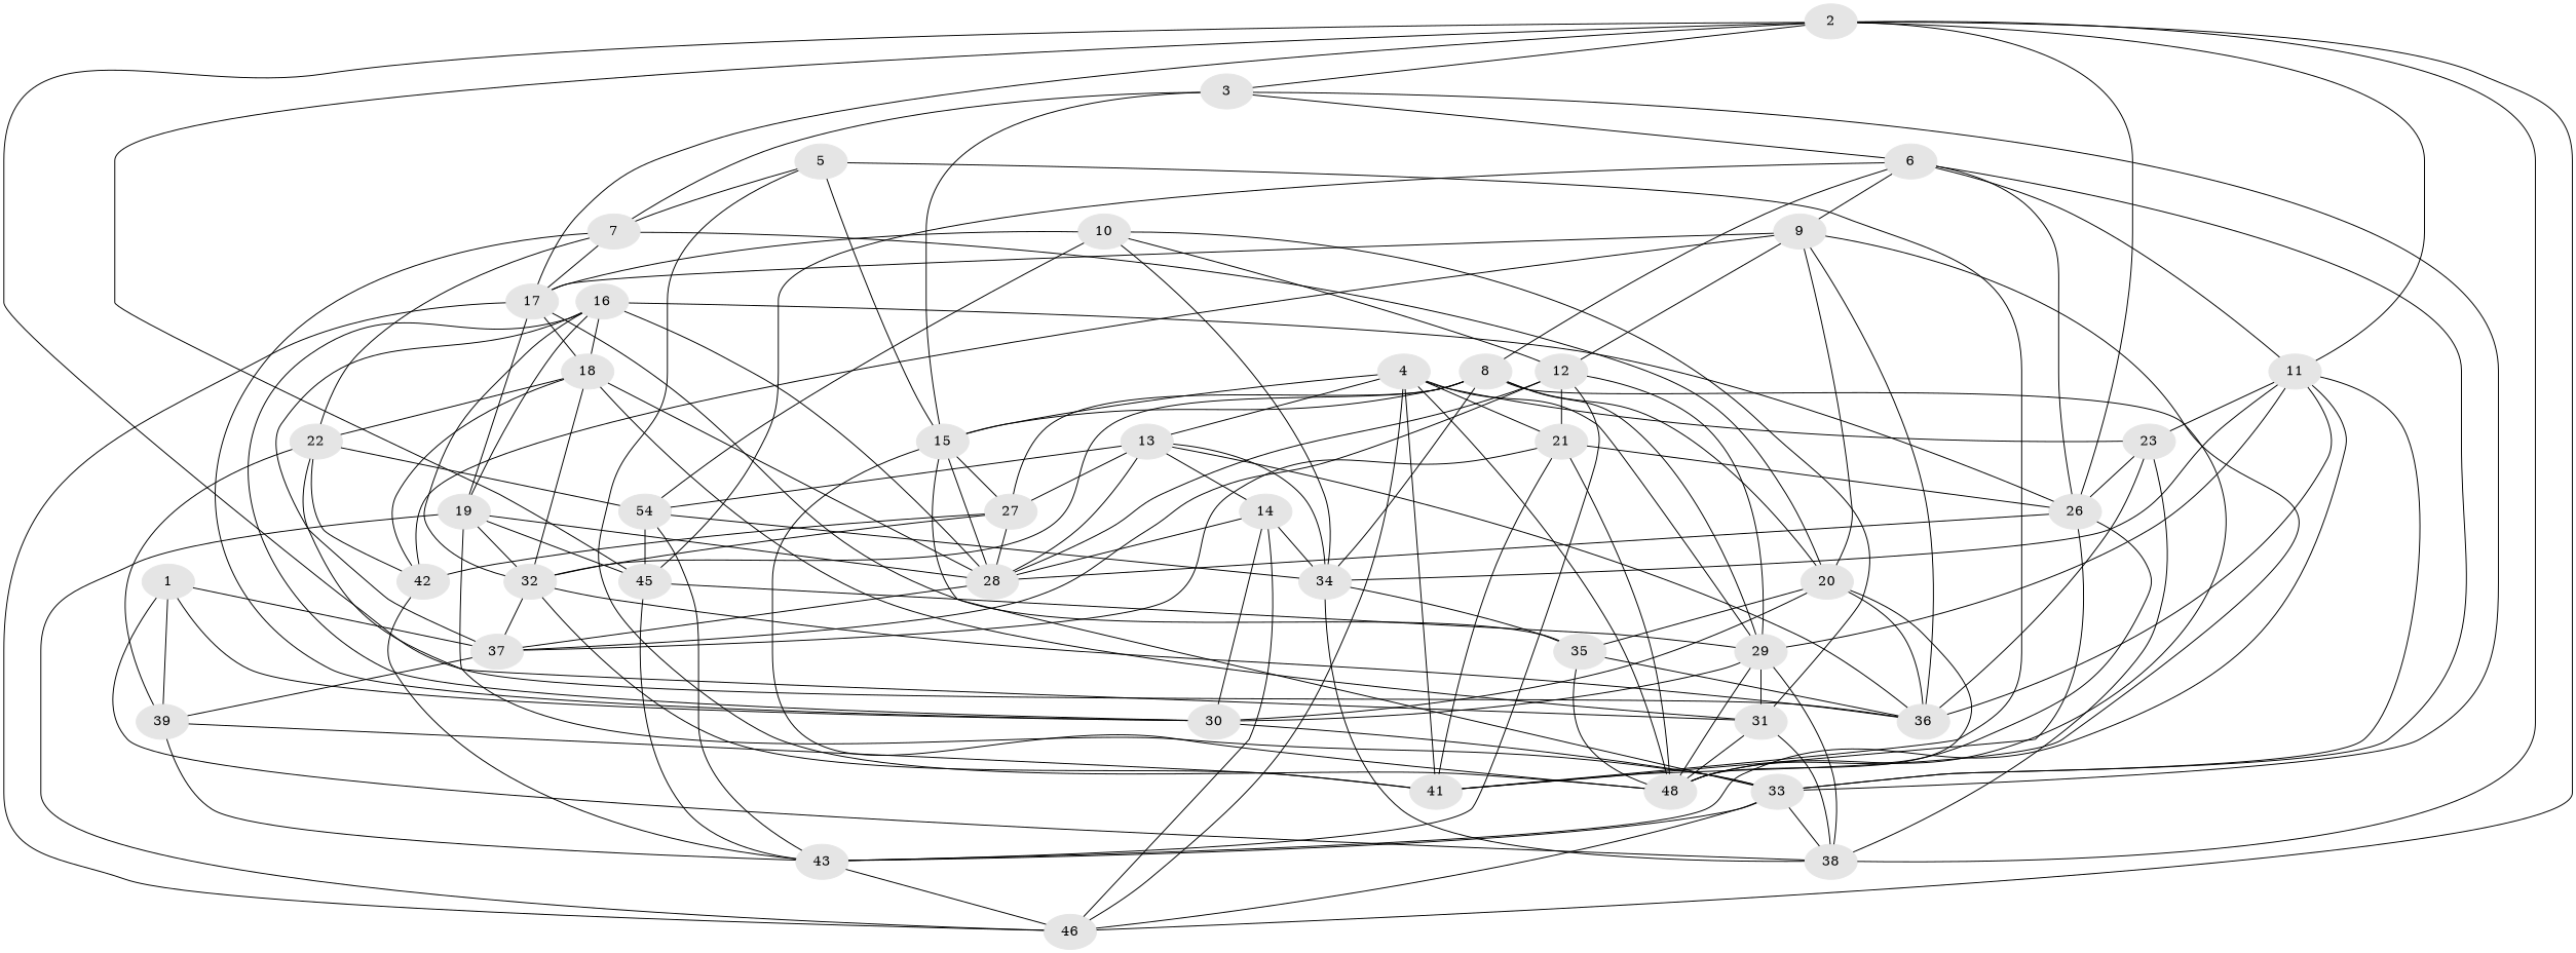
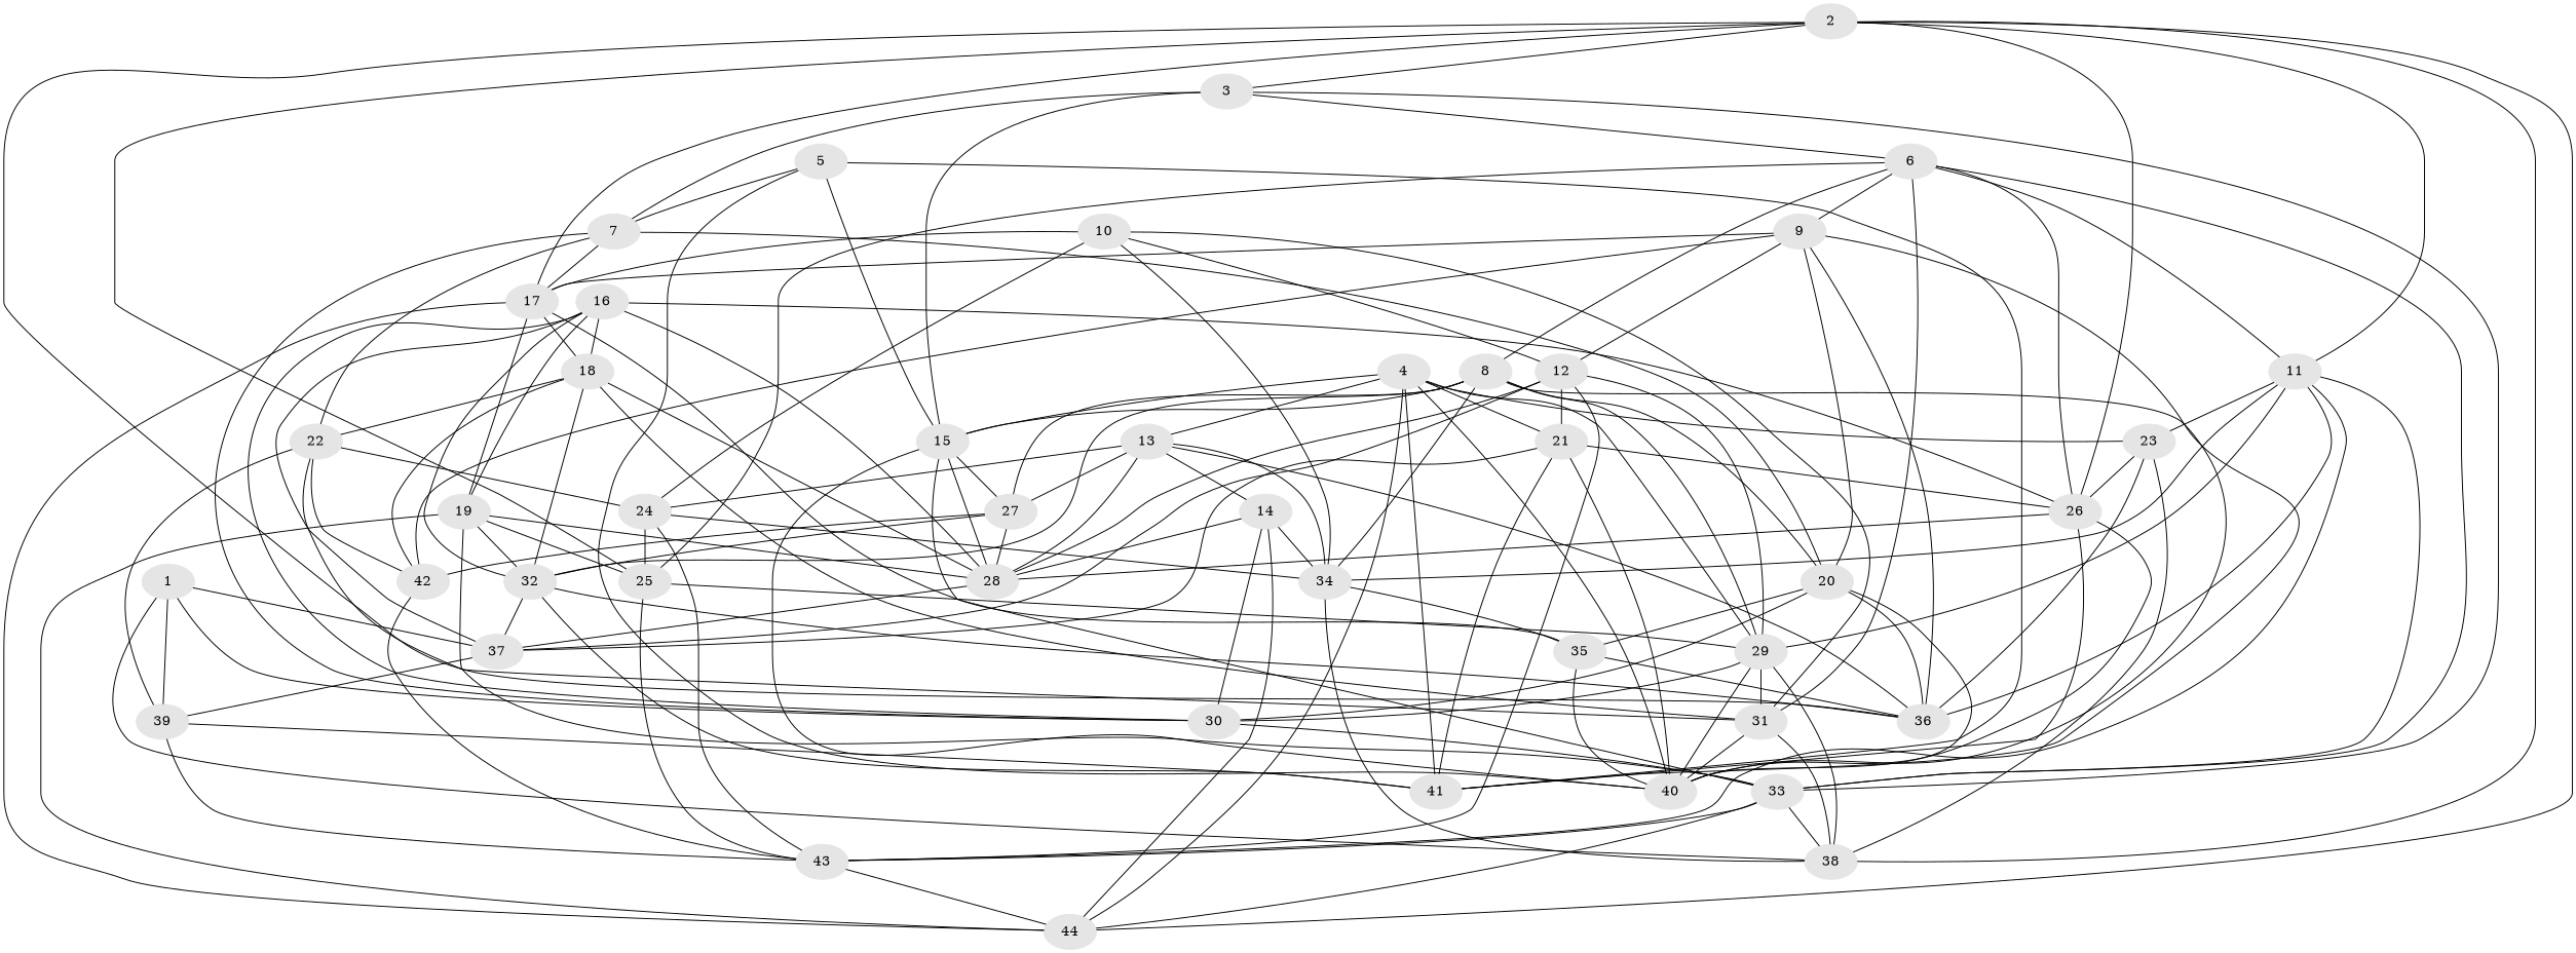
  graph {
    node [color=gray90 style=filled]
    edge [weight=1.0]
    1
    30
    37
    38
    39
    33
    41
    43
    2
    3
    11
    17
-   25 [label=45]
+   25
    26
    36
-   44 [label=46]
+   44
    6
    7
    15
    23
    29
    34
    18
    19
    35
-   40 [label=48]
+   40
    28
    8
    9
    31
    20
    22
    27
    4
    13
    21
-   24 [label=54]
+   24
    14
    5
    32
    12
    42
    10
    16
    1 -- 30
    1 -- 37
    1 -- 38
    1 -- 39
    30 -- 33
    37 -- 39 [weight=2.0]
    39 -- 41
    39 -- 43
    33 -- 38
    33 -- 43
    33 -- 44
    43 -- 44
    2 -- 38
    2 -- 3
    2 -- 11
    2 -- 17
    2 -- 25
    2 -- 26
    2 -- 36
    2 -- 44
    3 -- 33
    3 -- 6
    3 -- 7 [weight=2.0]
    3 -- 15
    11 -- 33 [weight=2.0]
    11 -- 43
    11 -- 36
    11 -- 23 [weight=2.0]
    11 -- 29
    11 -- 34
    17 -- 44
    17 -- 18
    17 -- 19
    17 -- 35
    25 -- 43
    25 -- 29
    26 -- 41
    26 -- 40
    26 -- 28
    6 -- 33
    6 -- 11
    6 -- 25
    6 -- 26
    6 -- 8
    6 -- 9
+   6 -- 31
    7 -- 30
    7 -- 17
    7 -- 20
    7 -- 22
    15 -- 33
    15 -- 40
    15 -- 28
    15 -- 27
    23 -- 38
    23 -- 26
    23 -- 36
    29 -- 30
    29 -- 38
    29 -- 40
    29 -- 31
    34 -- 38 [weight=2.0]
    34 -- 35 [weight=2.0]
    18 -- 28
    18 -- 31 [weight=2.0]
    18 -- 22
    18 -- 32
    18 -- 42
    19 -- 33
    19 -- 25
    19 -- 44 [weight=2.0]
    19 -- 28
    19 -- 32 [weight=3.0]
    35 -- 36
    35 -- 40
    28 -- 37
    8 -- 15
    8 -- 29
    8 -- 34
    8 -- 40
    8 -- 20
    8 -- 27
    8 -- 32
    9 -- 41
    9 -- 17
    9 -- 36
    9 -- 20
    9 -- 12
    9 -- 42 [weight=2.0]
    31 -- 38
    31 -- 40
    20 -- 30 [weight=2.0]
    20 -- 36
    20 -- 35
    20 -- 40
    22 -- 39 [weight=3.0]
    22 -- 31
    22 -- 24
    22 -- 42
    27 -- 28
    27 -- 32
    27 -- 42
    4 -- 41
    4 -- 44
    4 -- 15
    4 -- 23
    4 -- 29
    4 -- 40
    4 -- 13
    4 -- 21
    13 -- 36
    13 -- 34
    13 -- 28
    13 -- 27 [weight=2.0]
    13 -- 24
    13 -- 14
    21 -- 37
    21 -- 41
    21 -- 26 [weight=2.0]
    21 -- 40
    24 -- 43
    24 -- 25
    24 -- 34
    14 -- 30 [weight=2.0]
    14 -- 44
    14 -- 34
    14 -- 28
    5 -- 41 [weight=2.0]
    5 -- 7 [weight=2.0]
    5 -- 15
    5 -- 40
    32 -- 37
    32 -- 41
    32 -- 36
    12 -- 37
    12 -- 43
    12 -- 29
    12 -- 28
    12 -- 21 [weight=2.0]
    42 -- 43
    10 -- 17
    10 -- 34
    10 -- 31
    10 -- 24 [weight=2.0]
    10 -- 12
    16 -- 30 [weight=2.0]
    16 -- 37
    16 -- 26
    16 -- 18
    16 -- 19
    16 -- 28
    16 -- 32
  }
